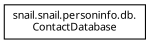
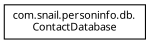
  digraph {
    rankdir=LR
    fontname="Noto Sans"
-   n1 [color=black fillcolor=white fontname="Noto Sans" fontsize=10 height=0.2 label="snail.snail.personinfo.db.\lContactDatabase" shape=record style=filled width=0.4]
+   n1 [color=black fillcolor=white fontname="Noto Sans" fontsize=10 height=0.2 label="com.snail.personinfo.db.\lContactDatabase" shape=record style=filled width=0.4]
  }
